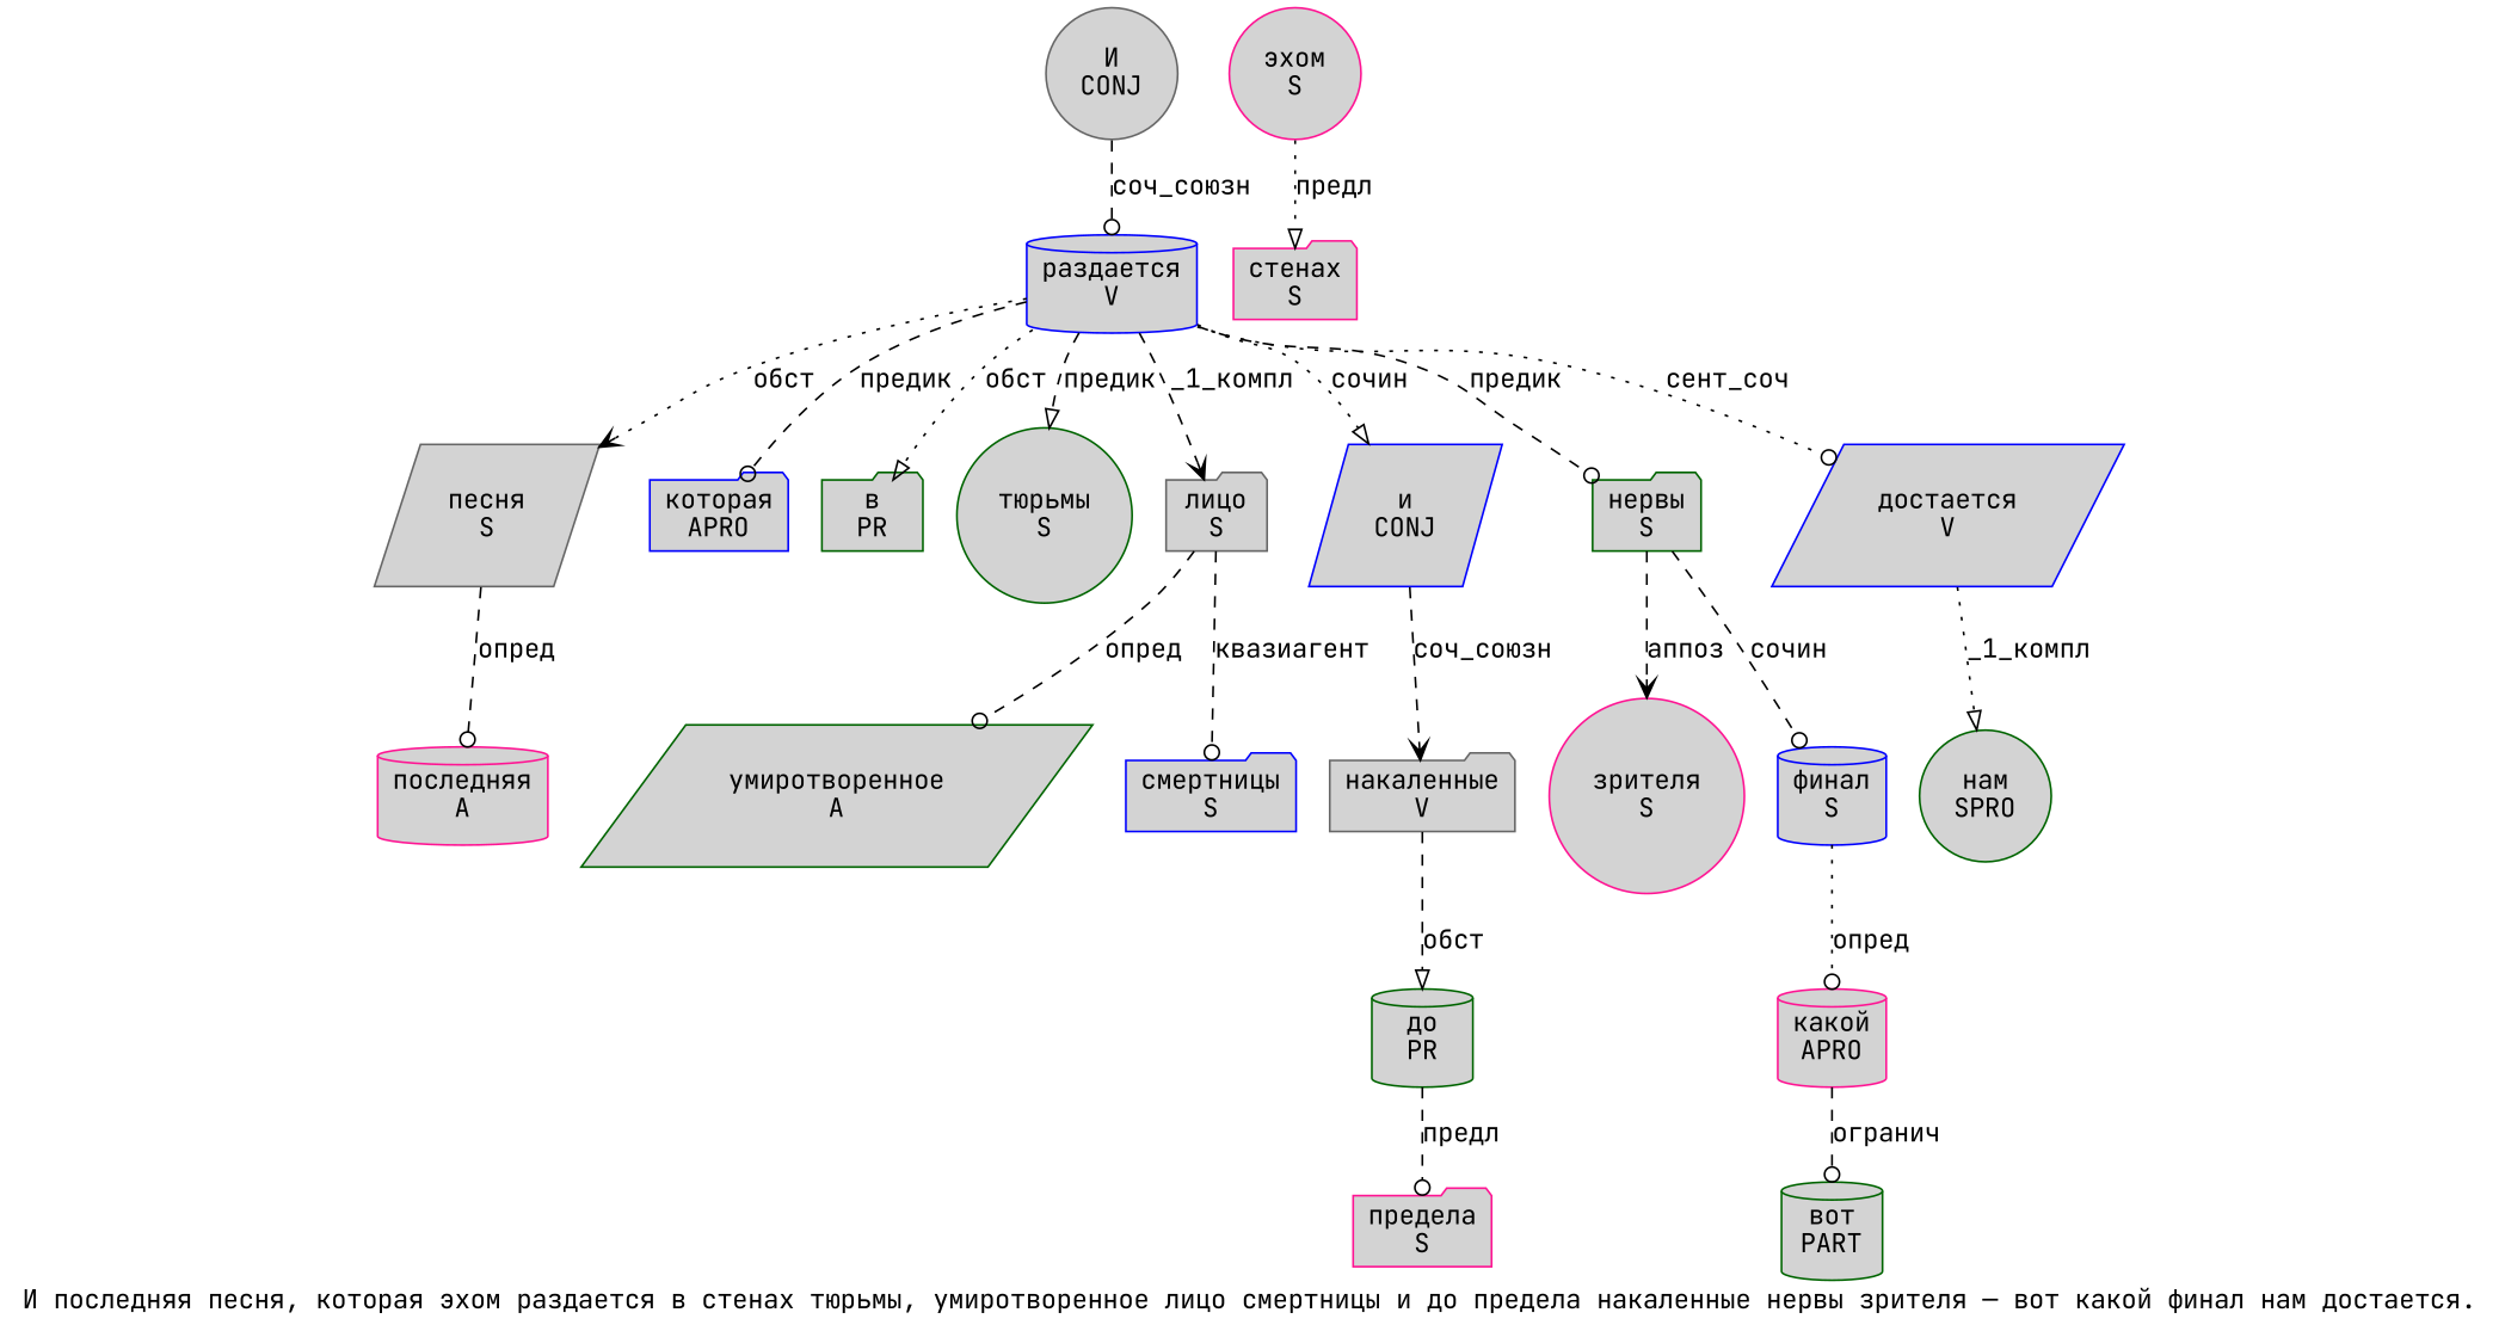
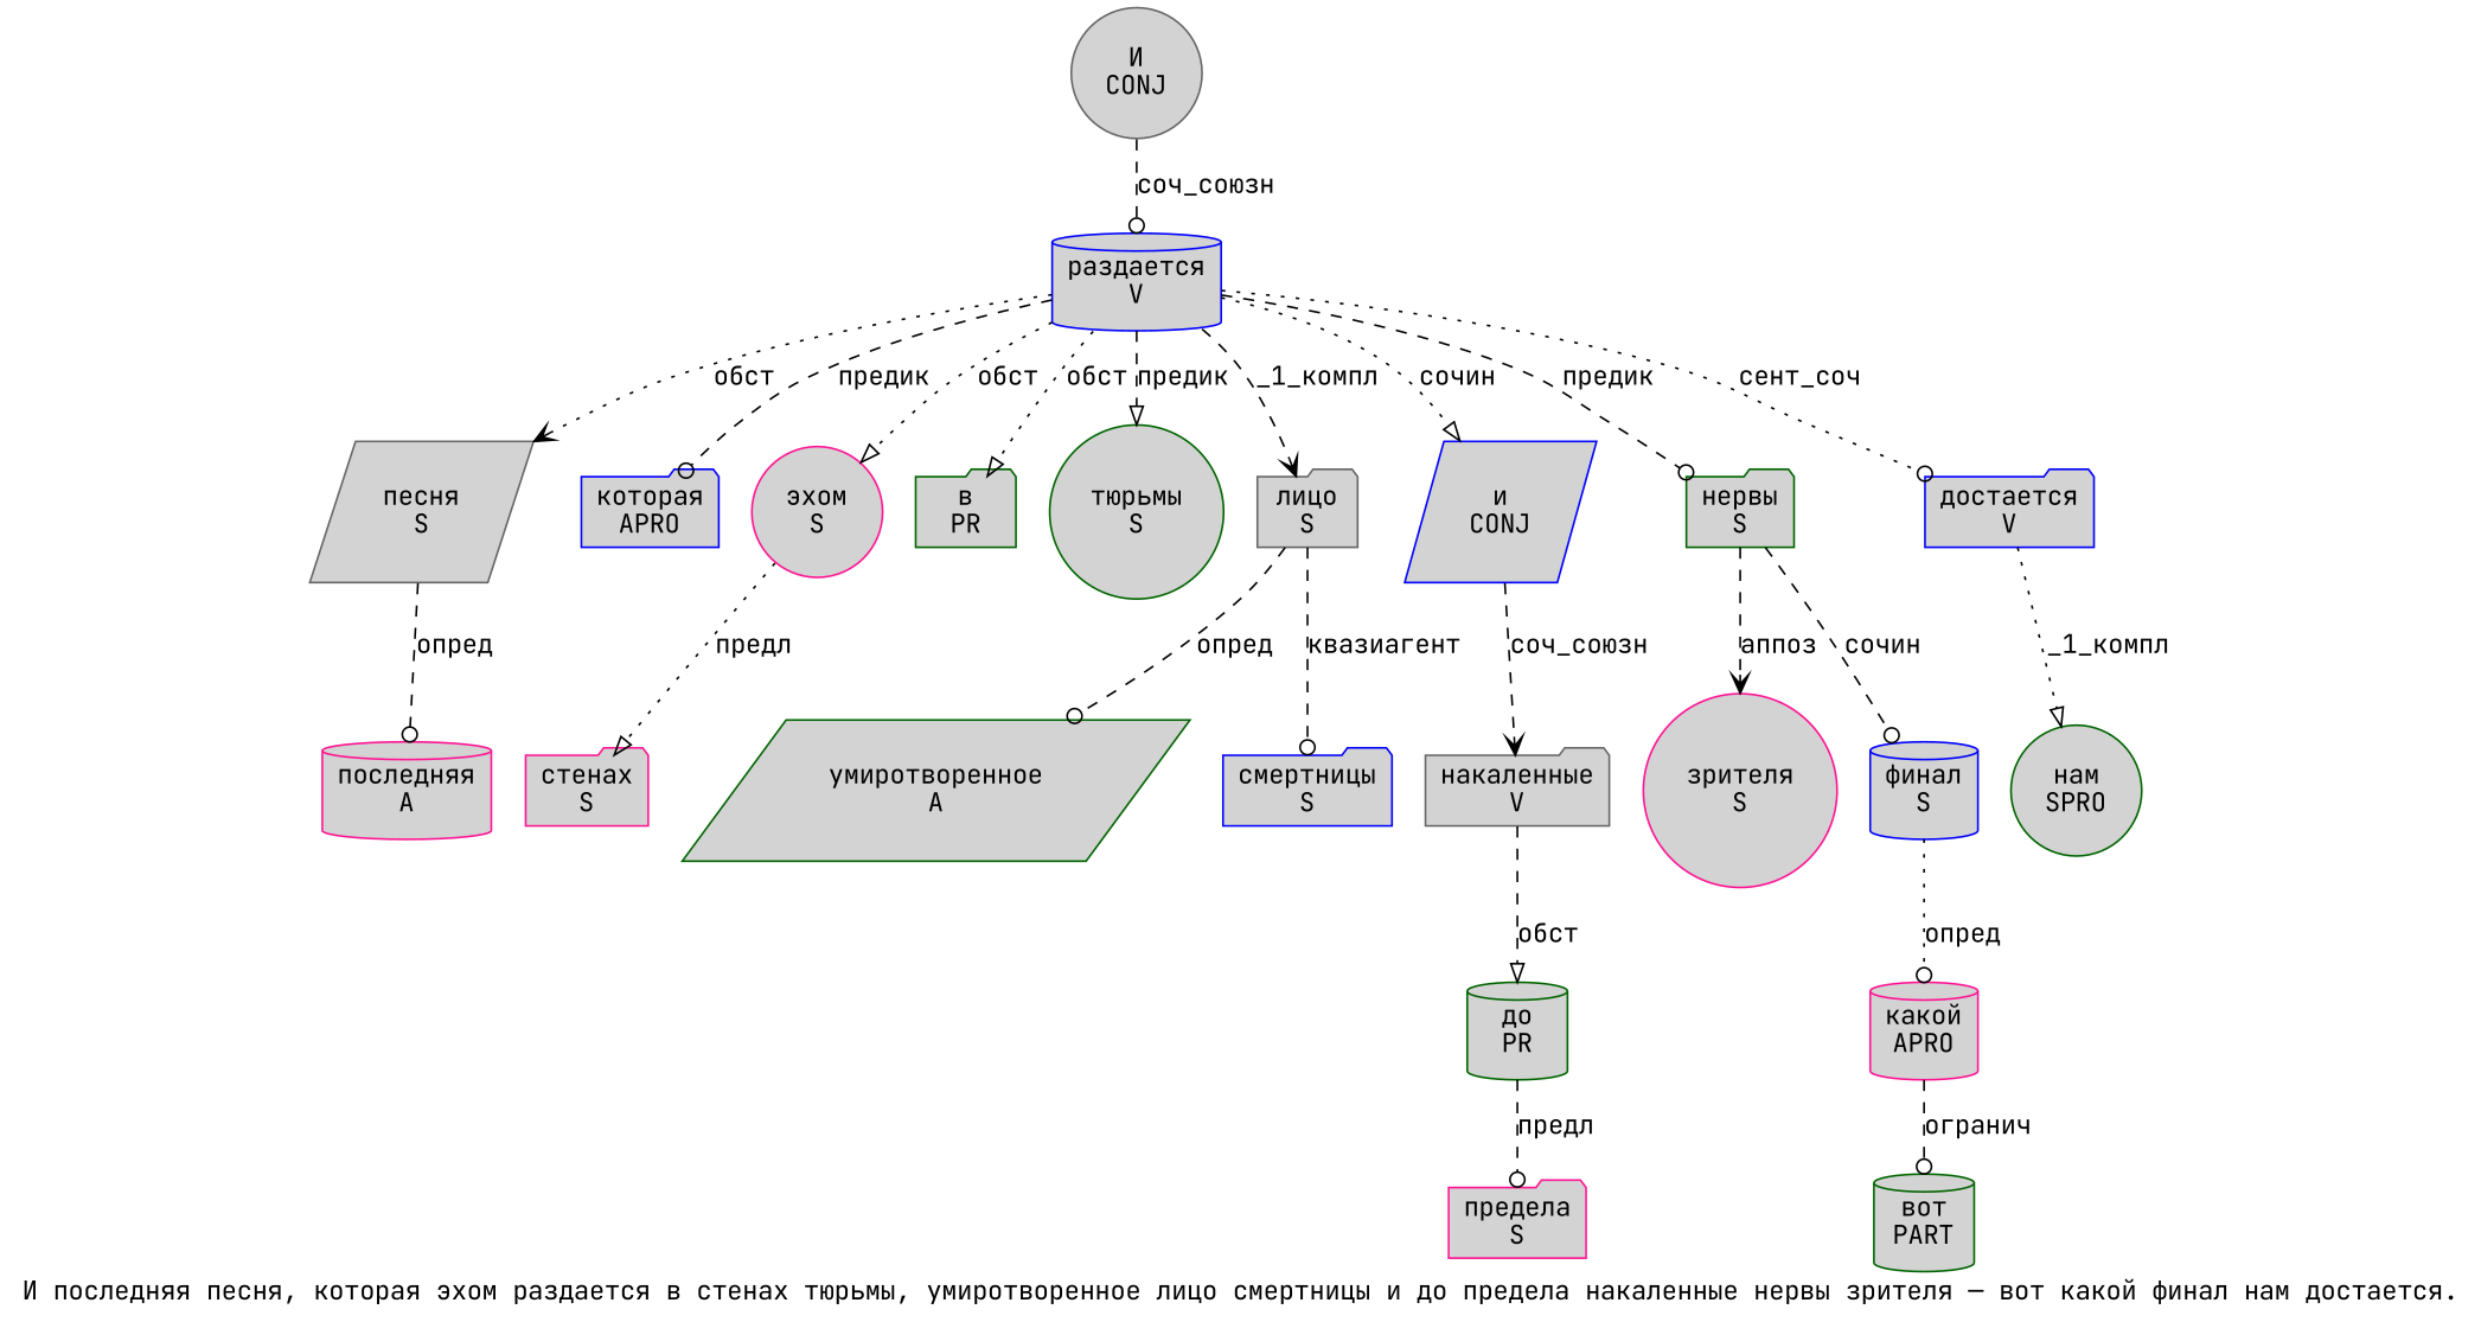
  digraph {
    fontname="JetBrains Mono"
    label="И последняя песня, которая эхом раздается в стенах тюрьмы, умиротворенное лицо смертницы и до предела накаленные нервы зрителя — вот какой финал нам достается."
    node [color=darkgreen fillcolor=lightgray fontname="JetBrains Mono" penwidth=1 shape=folder style=filled]
    edge [arrowhead=odot fontname="JetBrains Mono" style=dashed]
    n1 [color=gray40 label="И\nCONJ" shape=circle]
    n2 [color=blue label="раздается\nV" shape=cylinder]
    n3 [color=gray40 label="песня\nS" shape=parallelogram]
    n4 [color=blue label="которая\nAPRO"]
    n5 [color=deeppink label="эхом\nS" shape=circle]
    n6 [label="в\nPR"]
    n7 [label="тюрьмы\nS" shape=circle]
    n8 [color=gray40 label="лицо\nS"]
    n9 [color=blue label="и\nCONJ" shape=parallelogram]
    n10 [label="нервы\nS"]
-   n11 [color=blue label="достается\nV" shape=parallelogram]
+   n11 [color=blue label="достается\nV"]
    n12 [color=deeppink label="последняя\nA" shape=cylinder]
    n13 [color=deeppink label="стенах\nS"]
    n14 [label="умиротворенное\nA" shape=parallelogram]
    n15 [color=blue label="смертницы\nS"]
    n16 [color=gray40 label="накаленные\nV"]
    n17 [color=deeppink label="зрителя\nS" shape=circle]
    n18 [color=blue label="финал\nS" shape=cylinder]
    n19 [label="нам\nSPRO" shape=circle]
    n20 [label="до\nPR" shape=cylinder]
    n21 [color=deeppink label="предела\nS"]
    n22 [color=deeppink label="какой\nAPRO" shape=cylinder]
    n23 [label="вот\nPART" shape=cylinder]
    n1 -> n2 [label="соч_союзн"]
    n2 -> n3 [arrowhead=vee label="обст" style=dotted]
    n2 -> n4 [label="предик"]
+   n2 -> n5 [arrowhead=onormal label="обст" style=dotted]
    n2 -> n6 [arrowhead=onormal label="обст" style=dotted]
    n2 -> n7 [arrowhead=onormal label="предик"]
    n2 -> n8 [arrowhead=vee label="_1_компл"]
    n2 -> n9 [arrowhead=onormal label="сочин" style=dotted]
    n2 -> n10 [label="предик"]
    n2 -> n11 [label="сент_соч" style=dotted]
    n3 -> n12 [label="опред"]
    n5 -> n13 [arrowhead=onormal label="предл" style=dotted]
    n8 -> n14 [label="опред"]
    n8 -> n15 [label="квазиагент"]
    n9 -> n16 [arrowhead=vee label="соч_союзн"]
    n10 -> n17 [arrowhead=vee label="аппоз"]
    n10 -> n18 [label="сочин"]
    n11 -> n19 [arrowhead=onormal label="_1_компл" style=dotted]
    n16 -> n20 [arrowhead=onormal label="обст"]
    n18 -> n22 [label="опред" style=dotted]
    n20 -> n21 [label="предл"]
    n22 -> n23 [label="огранич"]
  }
